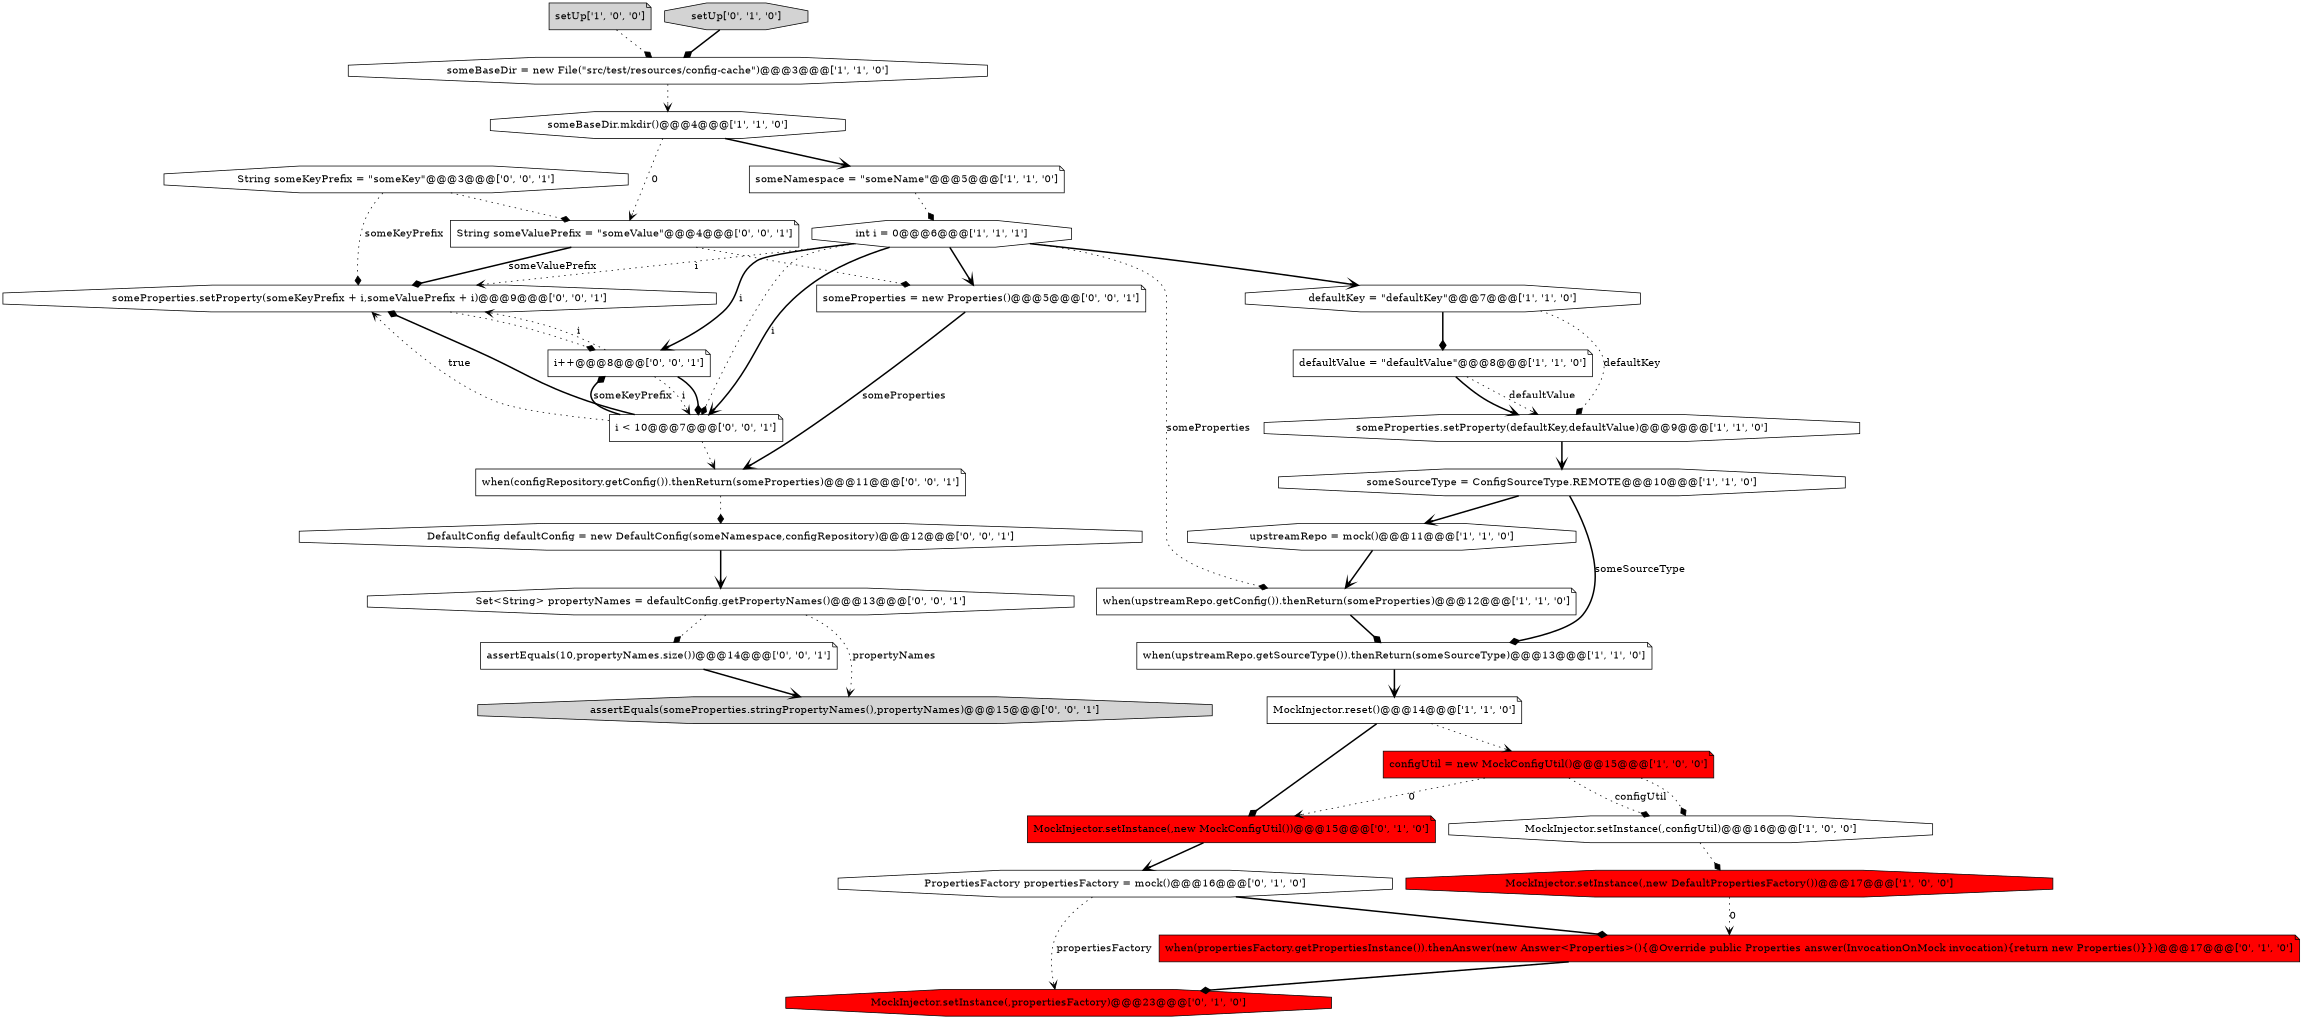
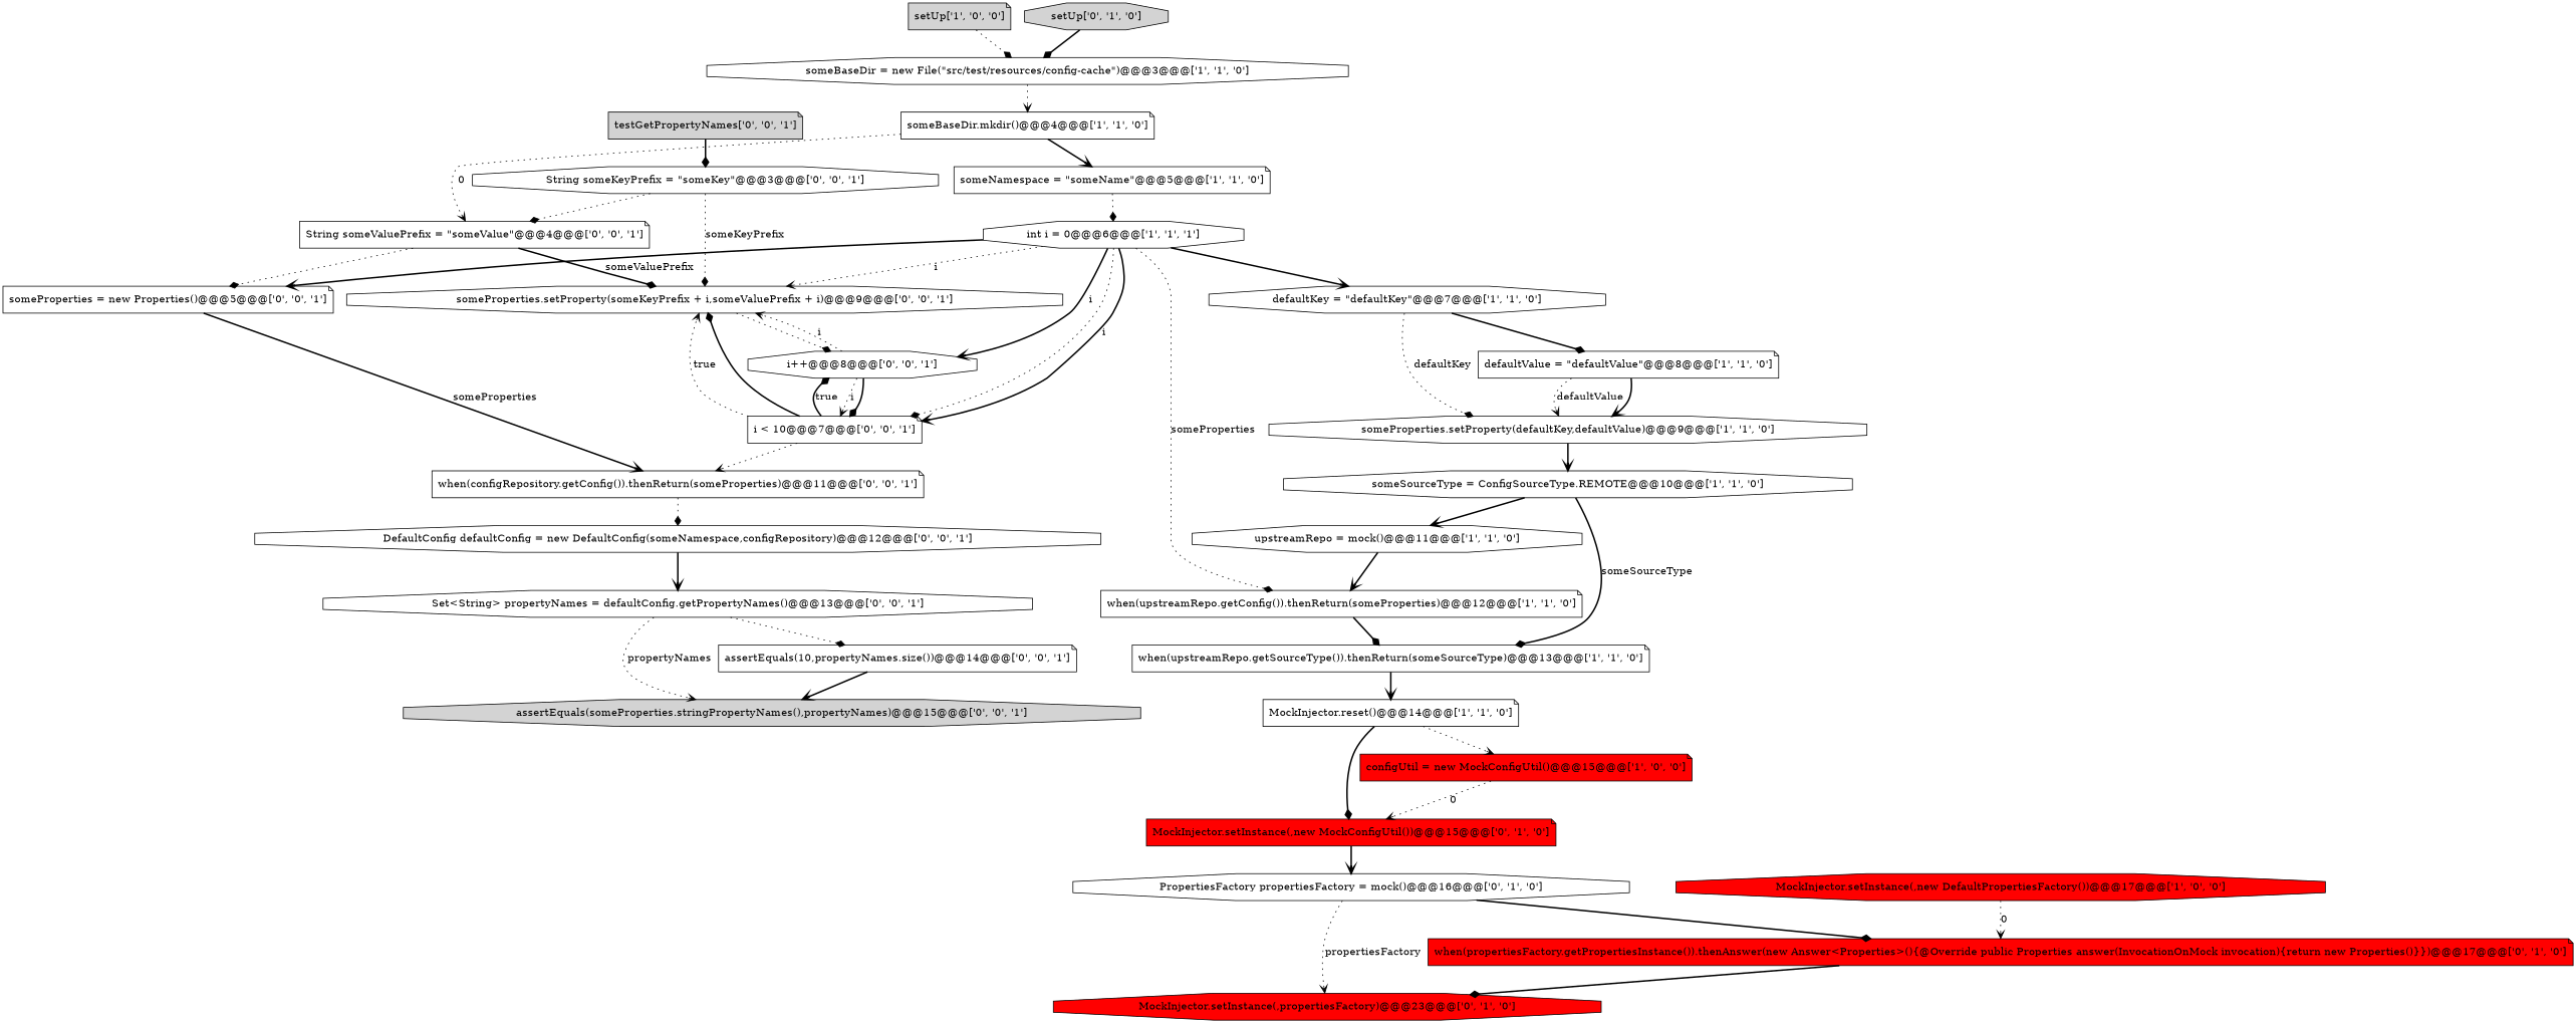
  digraph {
    node [fillcolor=white shape=note style=filled]
    edge [arrowhead=vee style=dotted]
    n1 [label="PropertiesFactory propertiesFactory = mock()@@@16@@@['0', '1', '0']" shape=octagon]
    n2 [fillcolor=red label="when(propertiesFactory.getPropertiesInstance()).thenAnswer(new Answer<Properties>(){@Override public Properties answer(InvocationOnMock invocation){return new Properties()}})@@@17@@@['0', '1', '0']"]
    n3 [fillcolor=red label="MockInjector.setInstance(,propertiesFactory)@@@23@@@['0', '1', '0']" shape=octagon]
-   n4 [label="someBaseDir.mkdir()@@@4@@@['1', '1', '0']" shape=octagon]
+   n4 [label="someBaseDir.mkdir()@@@4@@@['1', '1', '0']"]
    n5 [label="String someValuePrefix = \"someValue\"@@@4@@@['0', '0', '1']"]
    n6 [label="someNamespace = \"someName\"@@@5@@@['1', '1', '0']"]
    n7 [label="someProperties.setProperty(someKeyPrefix + i,someValuePrefix + i)@@@9@@@['0', '0', '1']" shape=octagon]
    n8 [label="someProperties = new Properties()@@@5@@@['0', '0', '1']"]
    n9 [label="int i = 0@@@6@@@['1', '1', '1']" shape=octagon]
    n10 [label="i < 10@@@7@@@['0', '0', '1']"]
    n11 [label="when(configRepository.getConfig()).thenReturn(someProperties)@@@11@@@['0', '0', '1']"]
-   n12 [label="i++@@@8@@@['0', '0', '1']"]
+   n12 [label="i++@@@8@@@['0', '0', '1']" shape=octagon]
    n13 [label="DefaultConfig defaultConfig = new DefaultConfig(someNamespace,configRepository)@@@12@@@['0', '0', '1']" shape=octagon]
    n14 [label="Set<String> propertyNames = defaultConfig.getPropertyNames()@@@13@@@['0', '0', '1']" shape=octagon]
+   n15 [fillcolor=lightgray label="testGetPropertyNames['0', '0', '1']"]
    n16 [label="String someKeyPrefix = \"someKey\"@@@3@@@['0', '0', '1']" shape=octagon]
    n17 [label="when(upstreamRepo.getSourceType()).thenReturn(someSourceType)@@@13@@@['1', '1', '0']"]
    n18 [label="MockInjector.reset()@@@14@@@['1', '1', '0']"]
    n19 [fillcolor=red label="configUtil = new MockConfigUtil()@@@15@@@['1', '0', '0']"]
    n20 [fillcolor=red label="MockInjector.setInstance(,new MockConfigUtil())@@@15@@@['0', '1', '0']"]
    n21 [label="someBaseDir = new File(\"src/test/resources/config-cache\")@@@3@@@['1', '1', '0']" shape=octagon]
    n22 [label="defaultKey = \"defaultKey\"@@@7@@@['1', '1', '0']" shape=octagon]
    n23 [label="someProperties.setProperty(defaultKey,defaultValue)@@@9@@@['1', '1', '0']" shape=octagon]
    n24 [label="defaultValue = \"defaultValue\"@@@8@@@['1', '1', '0']"]
    n25 [label="someSourceType = ConfigSourceType.REMOTE@@@10@@@['1', '1', '0']" shape=octagon]
    n26 [label="upstreamRepo = mock()@@@11@@@['1', '1', '0']" shape=octagon]
    n27 [label="when(upstreamRepo.getConfig()).thenReturn(someProperties)@@@12@@@['1', '1', '0']"]
-   n28 [label="MockInjector.setInstance(,configUtil)@@@16@@@['1', '0', '0']" shape=octagon]
    n29 [fillcolor=red label="MockInjector.setInstance(,new DefaultPropertiesFactory())@@@17@@@['1', '0', '0']" shape=octagon]
    n30 [label="assertEquals(10,propertyNames.size())@@@14@@@['0', '0', '1']"]
    n31 [fillcolor=lightgray label="assertEquals(someProperties.stringPropertyNames(),propertyNames)@@@15@@@['0', '0', '1']" shape=octagon]
    n32 [fillcolor=lightgray label="setUp['1', '0', '0']"]
    n33 [fillcolor=lightgray label="setUp['0', '1', '0']" shape=octagon]
    n1 -> n2 [arrowhead=diamond style=bold]
    n1 -> n3 [label=propertiesFactory]
    n2 -> n3 [arrowhead=diamond style=bold]
    n4 -> n5 [label=0]
    n4 -> n6 [style=bold]
    n5 -> n7 [arrowhead=diamond label=someValuePrefix style=bold]
    n5 -> n8 [arrowhead=diamond]
    n6 -> n9 [arrowhead=diamond]
    n7 -> n12 [arrowhead=diamond]
    n8 -> n11 [label=someProperties style=bold]
    n9 -> n7 [label=i]
    n9 -> n8 [style=bold]
    n9 -> n10 [arrowhead=diamond]
    n9 -> n10 [label=i style=bold]
    n9 -> n12 [label=i style=bold]
    n9 -> n22 [style=bold]
    n9 -> n27 [arrowhead=diamond label=someProperties]
    n10 -> n7 [label=true]
    n10 -> n7 [arrowhead=diamond style=bold]
    n10 -> n11
-   n10 -> n12 [arrowhead=diamond label=someKeyPrefix style=bold]
+   n10 -> n12 [arrowhead=diamond label=true style=bold]
    n11 -> n13 [arrowhead=diamond]
    n12 -> n7 [label=i]
    n12 -> n10 [arrowhead=diamond style=bold]
    n12 -> n10 [label=i]
    n13 -> n14 [style=bold]
    n14 -> n30 [arrowhead=diamond]
    n14 -> n31 [label=propertyNames]
+   n15 -> n16 [arrowhead=diamond style=bold]
    n16 -> n5 [arrowhead=diamond]
    n16 -> n7 [arrowhead=diamond label=someKeyPrefix]
    n17 -> n18 [style=bold]
    n18 -> n19
    n18 -> n20 [arrowhead=diamond style=bold]
    n19 -> n20 [label=0]
-   n19 -> n28 [arrowhead=diamond label=configUtil]
-   n19 -> n28 [arrowhead=diamond]
    n20 -> n1 [style=bold]
    n21 -> n4
    n22 -> n23 [arrowhead=diamond label=defaultKey]
    n22 -> n24 [arrowhead=diamond style=bold]
    n23 -> n25 [style=bold]
    n24 -> n23 [style=bold]
    n24 -> n23 [label=defaultValue]
    n25 -> n17 [arrowhead=diamond label=someSourceType style=bold]
    n25 -> n26 [style=bold]
    n26 -> n27 [style=bold]
    n27 -> n17 [arrowhead=diamond style=bold]
-   n28 -> n29 [arrowhead=diamond]
    n29 -> n2 [label=0]
    n30 -> n31 [style=bold]
    n32 -> n21 [arrowhead=diamond]
    n33 -> n21 [arrowhead=diamond style=bold]
  }
